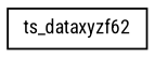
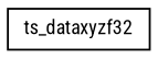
  digraph {
    rankdir=TB
    fontname="Roboto Condensed"
-   n1 [color=black fillcolor=white fontname="Roboto Condensed" fontsize=10 height=0.2 label=ts_dataxyzf62 shape=record style=filled width=0.4]
+   n1 [color=black fillcolor=white fontname="Roboto Condensed" fontsize=10 height=0.2 label=ts_dataxyzf32 shape=record style=filled width=0.4]
  }
